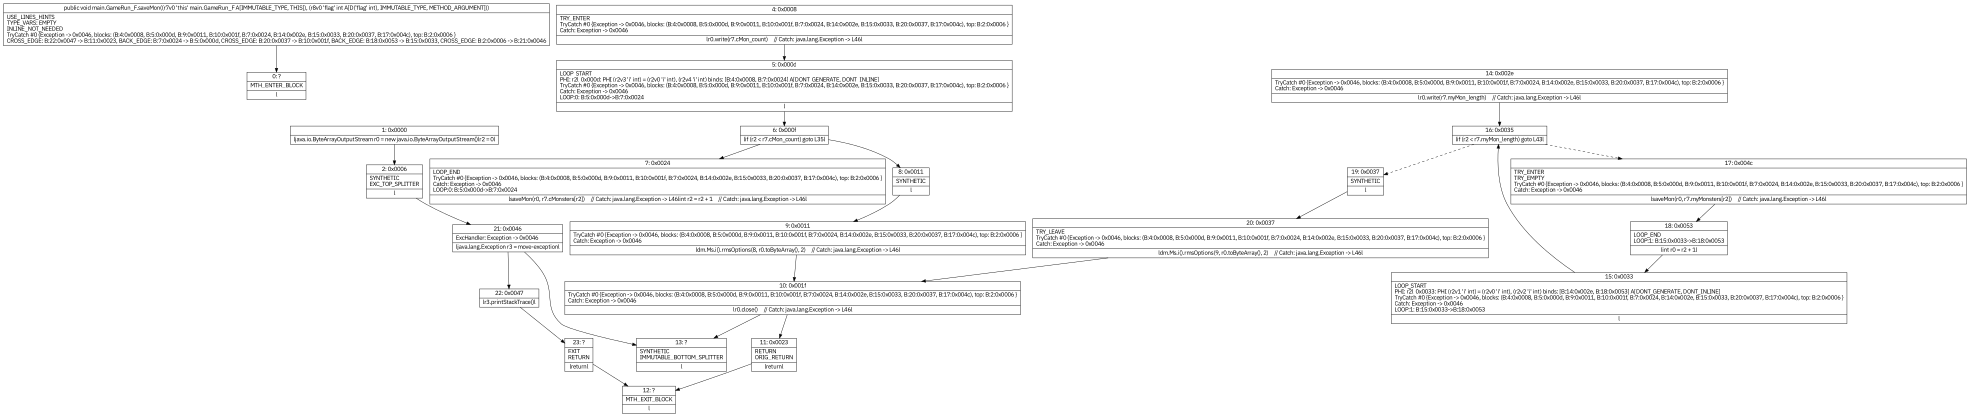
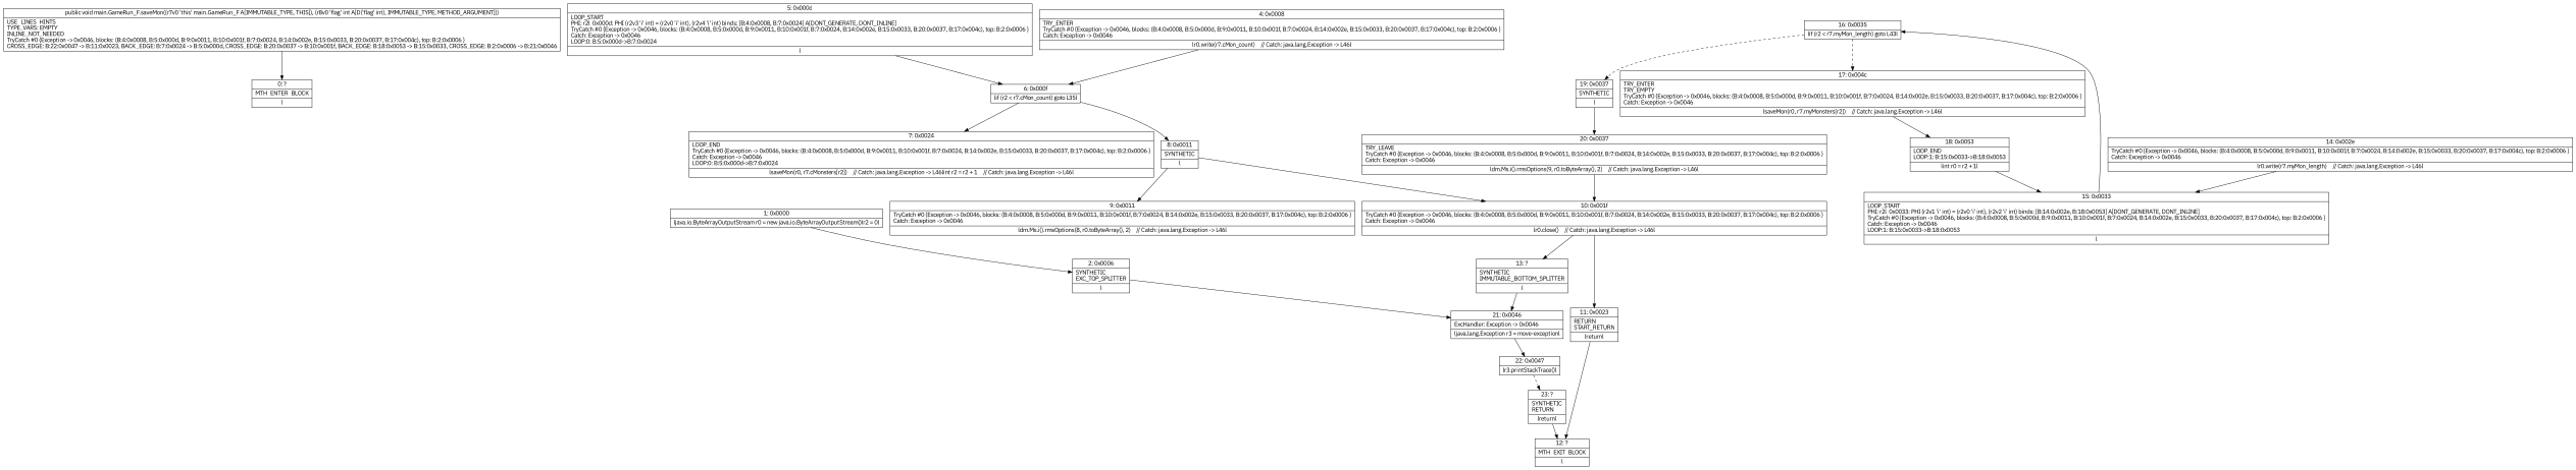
  digraph {
    fontname="IBM Plex Sans"
    node [fontname="IBM Plex Sans" shape=record]
    edge [fontname="IBM Plex Sans"]
    n1 [label="{0\:\ ?|MTH_ENTER_BLOCK\l|l}"]
    n2 [label="{1\:\ 0x0000|ljava.io.ByteArrayOutputStream r0 = new java.io.ByteArrayOutputStream()lr2 = 0l}"]
    n3 [label="{2\:\ 0x0006|SYNTHETIC\lEXC_TOP_SPLITTER\l|l}"]
    n4 [label="{21\:\ 0x0046|ExcHandler: Exception \-\> 0x0046\l|ljava.lang.Exception r3 = move\-exceptionl}"]
    n5 [label="{22\:\ 0x0047|lr3.printStackTrace()l}"]
    n6 [label="{4\:\ 0x0008|TRY_ENTER\lTryCatch #0 \{Exception \-\> 0x0046, blocks: (B:4:0x0008, B:5:0x000d, B:9:0x0011, B:10:0x001f, B:7:0x0024, B:14:0x002e, B:15:0x0033, B:20:0x0037, B:17:0x004c), top: B:2:0x0006 \}\lCatch: Exception \-\> 0x0046\l|lr0.write(r7.cMon_count)     \/\/ Catch: java.lang.Exception \-\> L46l}"]
    n7 [label="{5\:\ 0x000d|LOOP_START\lPHI: r2l  0x000d: PHI (r2v3 'i' int) = (r2v0 'i' int), (r2v4 'i' int) binds: [B:4:0x0008, B:7:0x0024] A[DONT_GENERATE, DONT_INLINE]\lTryCatch #0 \{Exception \-\> 0x0046, blocks: (B:4:0x0008, B:5:0x000d, B:9:0x0011, B:10:0x001f, B:7:0x0024, B:14:0x002e, B:15:0x0033, B:20:0x0037, B:17:0x004c), top: B:2:0x0006 \}\lCatch: Exception \-\> 0x0046\lLOOP:0: B:5:0x000d\-\>B:7:0x0024\l|l}"]
    n8 [label="{14\:\ 0x002e|TryCatch #0 \{Exception \-\> 0x0046, blocks: (B:4:0x0008, B:5:0x000d, B:9:0x0011, B:10:0x001f, B:7:0x0024, B:14:0x002e, B:15:0x0033, B:20:0x0037, B:17:0x004c), top: B:2:0x0006 \}\lCatch: Exception \-\> 0x0046\l|lr0.write(r7.myMon_length)     \/\/ Catch: java.lang.Exception \-\> L46l}"]
    n9 [label="{15\:\ 0x0033|LOOP_START\lPHI: r2l  0x0033: PHI (r2v1 'i' int) = (r2v0 'i' int), (r2v2 'i' int) binds: [B:14:0x002e, B:18:0x0053] A[DONT_GENERATE, DONT_INLINE]\lTryCatch #0 \{Exception \-\> 0x0046, blocks: (B:4:0x0008, B:5:0x000d, B:9:0x0011, B:10:0x001f, B:7:0x0024, B:14:0x002e, B:15:0x0033, B:20:0x0037, B:17:0x004c), top: B:2:0x0006 \}\lCatch: Exception \-\> 0x0046\lLOOP:1: B:15:0x0033\-\>B:18:0x0053\l|l}"]
    n10 [label="{6\:\ 0x000f|lif (r2 \< r7.cMon_count) goto L35l}"]
    n11 [label="{7\:\ 0x0024|LOOP_END\lTryCatch #0 \{Exception \-\> 0x0046, blocks: (B:4:0x0008, B:5:0x000d, B:9:0x0011, B:10:0x001f, B:7:0x0024, B:14:0x002e, B:15:0x0033, B:20:0x0037, B:17:0x004c), top: B:2:0x0006 \}\lCatch: Exception \-\> 0x0046\lLOOP:0: B:5:0x000d\-\>B:7:0x0024\l|lsaveMon(r0, r7.cMonsters[r2])     \/\/ Catch: java.lang.Exception \-\> L46lint r2 = r2 + 1     \/\/ Catch: java.lang.Exception \-\> L46l}"]
    n12 [label="{8\:\ 0x0011|SYNTHETIC\l|l}"]
    n13 [label="{9\:\ 0x0011|TryCatch #0 \{Exception \-\> 0x0046, blocks: (B:4:0x0008, B:5:0x000d, B:9:0x0011, B:10:0x001f, B:7:0x0024, B:14:0x002e, B:15:0x0033, B:20:0x0037, B:17:0x004c), top: B:2:0x0006 \}\lCatch: Exception \-\> 0x0046\l|ldm.Ms.i().rmsOptions(8, r0.toByteArray(), 2)     \/\/ Catch: java.lang.Exception \-\> L46l}"]
    n14 [label="{10\:\ 0x001f|TryCatch #0 \{Exception \-\> 0x0046, blocks: (B:4:0x0008, B:5:0x000d, B:9:0x0011, B:10:0x001f, B:7:0x0024, B:14:0x002e, B:15:0x0033, B:20:0x0037, B:17:0x004c), top: B:2:0x0006 \}\lCatch: Exception \-\> 0x0046\l|lr0.close()     \/\/ Catch: java.lang.Exception \-\> L46l}"]
-   n15 [label="{11\:\ 0x0023|RETURN\lORIG_RETURN\l|lreturnl}"]
+   n15 [label="{11\:\ 0x0023|RETURN\lSTART_RETURN\l|lreturnl}"]
    n16 [label="{13\:\ ?|SYNTHETIC\lIMMUTABLE_BOTTOM_SPLITTER\l|l}"]
    n17 [label="{12\:\ ?|MTH_EXIT_BLOCK\l|l}"]
    n18 [label="{16\:\ 0x0035|lif (r2 \< r7.myMon_length) goto L43l}"]
    n19 [label="{17\:\ 0x004c|TRY_ENTER\lTRY_EMPTY\lTryCatch #0 \{Exception \-\> 0x0046, blocks: (B:4:0x0008, B:5:0x000d, B:9:0x0011, B:10:0x001f, B:7:0x0024, B:14:0x002e, B:15:0x0033, B:20:0x0037, B:17:0x004c), top: B:2:0x0006 \}\lCatch: Exception \-\> 0x0046\l|lsaveMon(r0, r7.myMonsters[r2])     \/\/ Catch: java.lang.Exception \-\> L46l}"]
    n20 [label="{19\:\ 0x0037|SYNTHETIC\l|l}"]
    n21 [label="{18\:\ 0x0053|LOOP_END\lLOOP:1: B:15:0x0033\-\>B:18:0x0053\l|lint r0 = r2 + 1l}"]
    n22 [label="{20\:\ 0x0037|TRY_LEAVE\lTryCatch #0 \{Exception \-\> 0x0046, blocks: (B:4:0x0008, B:5:0x000d, B:9:0x0011, B:10:0x001f, B:7:0x0024, B:14:0x002e, B:15:0x0033, B:20:0x0037, B:17:0x004c), top: B:2:0x0006 \}\lCatch: Exception \-\> 0x0046\l|ldm.Ms.i().rmsOptions(9, r0.toByteArray(), 2)     \/\/ Catch: java.lang.Exception \-\> L46l}"]
-   n23 [label="{23\:\ ?|EXIT\lRETURN\l|lreturnl}"]
+   n23 [label="{23\:\ ?|SYNTHETIC\lRETURN\l|lreturnl}"]
    n24 [label="{public void main.GameRun_F.saveMon((r7v0 'this' main.GameRun_F A[IMMUTABLE_TYPE, THIS]), (r8v0 'flag' int A[D('flag' int), IMMUTABLE_TYPE, METHOD_ARGUMENT]))  | USE_LINES_HINTS\lTYPE_VARS: EMPTY\lINLINE_NOT_NEEDED\lTryCatch #0 \{Exception \-\> 0x0046, blocks: (B:4:0x0008, B:5:0x000d, B:9:0x0011, B:10:0x001f, B:7:0x0024, B:14:0x002e, B:15:0x0033, B:20:0x0037, B:17:0x004c), top: B:2:0x0006 \}\lCROSS_EDGE: B:22:0x0047 \-\> B:11:0x0023, BACK_EDGE: B:7:0x0024 \-\> B:5:0x000d, CROSS_EDGE: B:20:0x0037 \-\> B:10:0x001f, BACK_EDGE: B:18:0x0053 \-\> B:15:0x0033, CROSS_EDGE: B:2:0x0006 \-\> B:21:0x0046\l}"]
    n2 -> n3
    n3 -> n4
    n4 -> n5
-   n5 -> n23
-   n6 -> n7
+   n5 -> n23 [style=dashed]
+   n6 -> n10
    n7 -> n10
-   n8 -> n18
+   n8 -> n9
    n9 -> n18
    n10 -> n11
    n10 -> n12 [style=solid]
    n12 -> n13
-   n13 -> n14
+   n12 -> n14
    n14 -> n15
    n14 -> n16
    n15 -> n17
-   n4 -> n16
+   n16 -> n4
    n18 -> n19 [style=dashed]
    n18 -> n20 [style=dashed]
    n19 -> n21
    n20 -> n22
    n21 -> n9
    n22 -> n14
    n23 -> n17
    n24 -> n1
  }
